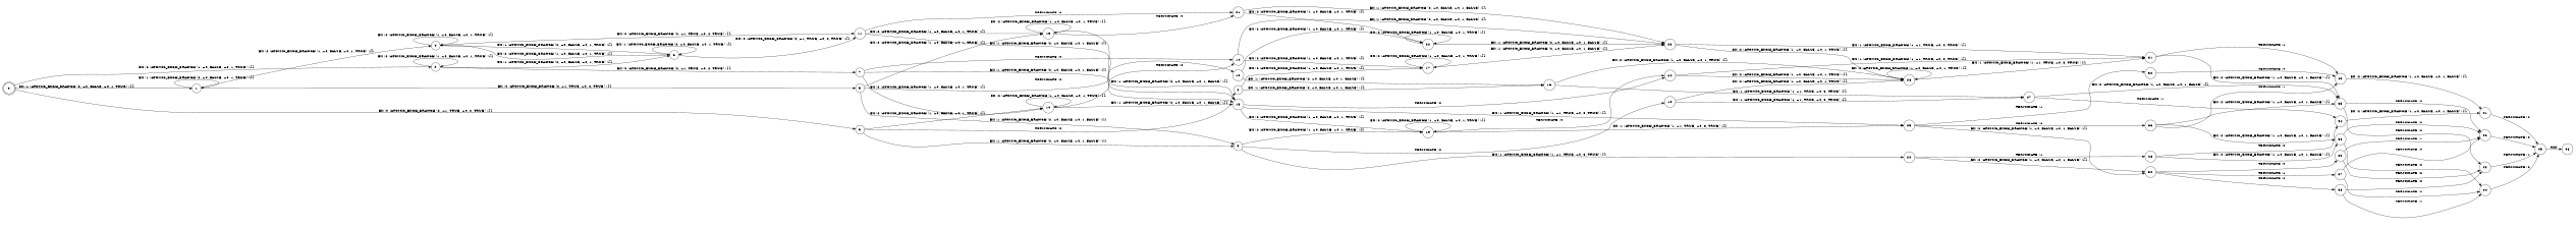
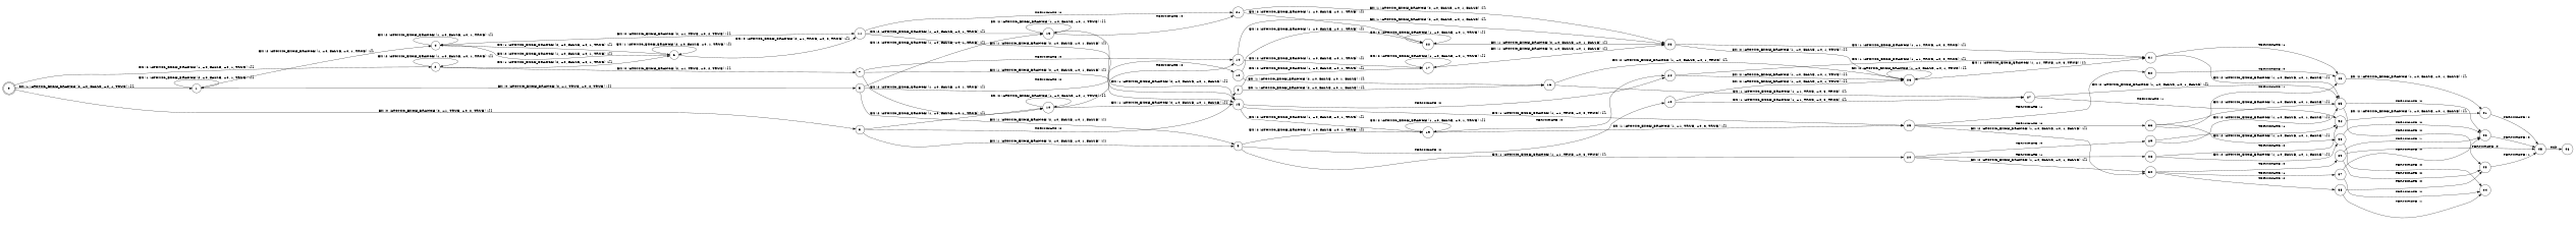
  digraph {
    rankdir=LR
    node [shape=circle]
    0 [peripheries=2]
    1
    2
    3
    4
    5
    6
    7
    8
    9
    10
    11
    12
    13
    14
    15
    16
    17
    18
    19
    20
    21
    22
    23
    24
    25
    26
    27
    28
+   29
    30
    31
    32
    33
    n35 [label=94]
    35
    36
    37
    38
    39
    40
    41
    42
    43
    44
    45
    46
    0 -> 1 [label="EX !1 !ATOMIC_EXCH_BRANCH (2, +0, FALSE, +0, 1, TRUE) !{}"]
    0 -> 2 [label="EX !2 !ATOMIC_EXCH_BRANCH (1, +0, FALSE, +0, 1, TRUE) !{}"]
    0 -> 3 [label="EX !0 !ATOMIC_EXCH_BRANCH (2, +1, TRUE, +0, 2, TRUE) !{}"]
    1 -> 1 [label="EX !1 !ATOMIC_EXCH_BRANCH (2, +0, FALSE, +0, 1, TRUE) !{}"]
    1 -> 4 [label="EX !2 !ATOMIC_EXCH_BRANCH (1, +0, FALSE, +0, 1, TRUE) !{}"]
    1 -> 5 [label="EX !0 !ATOMIC_EXCH_BRANCH (2, +1, TRUE, +0, 2, TRUE) !{}"]
    2 -> 2 [label="EX !2 !ATOMIC_EXCH_BRANCH (1, +0, FALSE, +0, 1, TRUE) !{}"]
    2 -> 6 [label="EX !1 !ATOMIC_EXCH_BRANCH (2, +0, FALSE, +0, 1, TRUE) !{}"]
    2 -> 7 [label="EX !0 !ATOMIC_EXCH_BRANCH (2, +1, TRUE, +0, 2, TRUE) !{}"]
    3 -> 8 [label="TERMINATE !0"]
    3 -> 9 [label="EX !1 !ATOMIC_EXCH_BRANCH (2, +0, FALSE, +0, 1, FALSE) !{}"]
    3 -> 10 [label="EX !2 !ATOMIC_EXCH_BRANCH (1, +0, FALSE, +0, 1, TRUE) !{}"]
    4 -> 4 [label="EX !2 !ATOMIC_EXCH_BRANCH (1, +0, FALSE, +0, 1, TRUE) !{}"]
    4 -> 6 [label="EX !1 !ATOMIC_EXCH_BRANCH (2, +0, FALSE, +0, 1, TRUE) !{}"]
    4 -> 11 [label="EX !0 !ATOMIC_EXCH_BRANCH (2, +1, TRUE, +0, 2, TRUE) !{}"]
    5 -> 9 [label="EX !1 !ATOMIC_EXCH_BRANCH (2, +0, FALSE, +0, 1, FALSE) !{}"]
    5 -> 12 [label="TERMINATE !0"]
    5 -> 13 [label="EX !2 !ATOMIC_EXCH_BRANCH (1, +0, FALSE, +0, 1, TRUE) !{}"]
    6 -> 4 [label="EX !2 !ATOMIC_EXCH_BRANCH (1, +0, FALSE, +0, 1, TRUE) !{}"]
    6 -> 6 [label="EX !1 !ATOMIC_EXCH_BRANCH (2, +0, FALSE, +0, 1, TRUE) !{}"]
    6 -> 11 [label="EX !0 !ATOMIC_EXCH_BRANCH (2, +1, TRUE, +0, 2, TRUE) !{}"]
    7 -> 10 [label="EX !2 !ATOMIC_EXCH_BRANCH (1, +0, FALSE, +0, 1, TRUE) !{}"]
    7 -> 14 [label="TERMINATE !0"]
    7 -> 15 [label="EX !1 !ATOMIC_EXCH_BRANCH (2, +0, FALSE, +0, 1, FALSE) !{}"]
    8 -> 16 [label="EX !1 !ATOMIC_EXCH_BRANCH (2, +0, FALSE, +0, 1, FALSE) !{}"]
    8 -> 17 [label="EX !2 !ATOMIC_EXCH_BRANCH (1, +0, FALSE, +0, 1, TRUE) !{}"]
    9 -> 18 [label="TERMINATE !0"]
    9 -> 19 [label="EX !2 !ATOMIC_EXCH_BRANCH (1, +0, FALSE, +0, 1, TRUE) !{}"]
    9 -> 20 [label="EX !1 !ATOMIC_EXCH_BRANCH (1, +1, TRUE, +0, 3, TRUE) !{}"]
    10 -> 10 [label="EX !2 !ATOMIC_EXCH_BRANCH (1, +0, FALSE, +0, 1, TRUE) !{}"]
    10 -> 14 [label="TERMINATE !0"]
    10 -> 15 [label="EX !1 !ATOMIC_EXCH_BRANCH (2, +0, FALSE, +0, 1, FALSE) !{}"]
    11 -> 13 [label="EX !2 !ATOMIC_EXCH_BRANCH (1, +0, FALSE, +0, 1, TRUE) !{}"]
    11 -> 15 [label="EX !1 !ATOMIC_EXCH_BRANCH (2, +0, FALSE, +0, 1, FALSE) !{}"]
    11 -> 21 [label="TERMINATE !0"]
    12 -> 16 [label="EX !1 !ATOMIC_EXCH_BRANCH (2, +0, FALSE, +0, 1, FALSE) !{}"]
    12 -> 22 [label="EX !2 !ATOMIC_EXCH_BRANCH (1, +0, FALSE, +0, 1, TRUE) !{}"]
    13 -> 13 [label="EX !2 !ATOMIC_EXCH_BRANCH (1, +0, FALSE, +0, 1, TRUE) !{}"]
    13 -> 15 [label="EX !1 !ATOMIC_EXCH_BRANCH (2, +0, FALSE, +0, 1, FALSE) !{}"]
    13 -> 21 [label="TERMINATE !0"]
    14 -> 17 [label="EX !2 !ATOMIC_EXCH_BRANCH (1, +0, FALSE, +0, 1, TRUE) !{}"]
    14 -> 23 [label="EX !1 !ATOMIC_EXCH_BRANCH (2, +0, FALSE, +0, 1, FALSE) !{}"]
    15 -> 19 [label="EX !2 !ATOMIC_EXCH_BRANCH (1, +0, FALSE, +0, 1, TRUE) !{}"]
    15 -> 24 [label="TERMINATE !0"]
    15 -> 25 [label="EX !1 !ATOMIC_EXCH_BRANCH (1, +1, TRUE, +0, 3, TRUE) !{}"]
    16 -> 26 [label="EX !2 !ATOMIC_EXCH_BRANCH (1, +0, FALSE, +0, 1, TRUE) !{}"]
    16 -> 27 [label="EX !1 !ATOMIC_EXCH_BRANCH (1, +1, TRUE, +0, 3, TRUE) !{}"]
    17 -> 17 [label="EX !2 !ATOMIC_EXCH_BRANCH (1, +0, FALSE, +0, 1, TRUE) !{}"]
    17 -> 23 [label="EX !1 !ATOMIC_EXCH_BRANCH (2, +0, FALSE, +0, 1, FALSE) !{}"]
    18 -> 26 [label="EX !2 !ATOMIC_EXCH_BRANCH (1, +0, FALSE, +0, 1, TRUE) !{}"]
    18 -> 27 [label="EX !1 !ATOMIC_EXCH_BRANCH (1, +1, TRUE, +0, 3, TRUE) !{}"]
    19 -> 19 [label="EX !2 !ATOMIC_EXCH_BRANCH (1, +0, FALSE, +0, 1, TRUE) !{}"]
    19 -> 24 [label="TERMINATE !0"]
    19 -> 25 [label="EX !1 !ATOMIC_EXCH_BRANCH (1, +1, TRUE, +0, 3, TRUE) !{}"]
    20 -> 28 [label="TERMINATE !1"]
+   20 -> 29 [label="TERMINATE !0"]
    20 -> 30 [label="EX !2 !ATOMIC_EXCH_BRANCH (1, +0, FALSE, +0, 1, FALSE) !{}"]
    21 -> 22 [label="EX !2 !ATOMIC_EXCH_BRANCH (1, +0, FALSE, +0, 1, TRUE) !{}"]
    21 -> 23 [label="EX !1 !ATOMIC_EXCH_BRANCH (2, +0, FALSE, +0, 1, FALSE) !{}"]
    22 -> 22 [label="EX !2 !ATOMIC_EXCH_BRANCH (1, +0, FALSE, +0, 1, TRUE) !{}"]
    22 -> 23 [label="EX !1 !ATOMIC_EXCH_BRANCH (2, +0, FALSE, +0, 1, FALSE) !{}"]
    23 -> 26 [label="EX !2 !ATOMIC_EXCH_BRANCH (1, +0, FALSE, +0, 1, TRUE) !{}"]
    23 -> 31 [label="EX !1 !ATOMIC_EXCH_BRANCH (1, +1, TRUE, +0, 3, TRUE) !{}"]
    24 -> 26 [label="EX !2 !ATOMIC_EXCH_BRANCH (1, +0, FALSE, +0, 1, TRUE) !{}"]
    24 -> 31 [label="EX !1 !ATOMIC_EXCH_BRANCH (1, +1, TRUE, +0, 3, TRUE) !{}"]
    25 -> 30 [label="EX !2 !ATOMIC_EXCH_BRANCH (1, +0, FALSE, +0, 1, FALSE) !{}"]
    25 -> 32 [label="TERMINATE !1"]
    25 -> 33 [label="TERMINATE !0"]
    26 -> 26 [label="EX !2 !ATOMIC_EXCH_BRANCH (1, +0, FALSE, +0, 1, TRUE) !{}"]
    26 -> 31 [label="EX !1 !ATOMIC_EXCH_BRANCH (1, +1, TRUE, +0, 3, TRUE) !{}"]
    27 -> n35 [label="TERMINATE !1"]
    27 -> 35 [label="EX !2 !ATOMIC_EXCH_BRANCH (1, +0, FALSE, +0, 1, FALSE) !{}"]
    28 -> n35 [label="TERMINATE !0"]
    28 -> 36 [label="EX !2 !ATOMIC_EXCH_BRANCH (1, +0, FALSE, +0, 1, FALSE) !{}"]
+   29 -> n35 [label="TERMINATE !1"]
+   29 -> 35 [label="EX !2 !ATOMIC_EXCH_BRANCH (1, +0, FALSE, +0, 1, FALSE) !{}"]
    30 -> 37 [label="TERMINATE !1"]
    30 -> 38 [label="TERMINATE !2"]
    30 -> 39 [label="TERMINATE !0"]
    31 -> 35 [label="EX !2 !ATOMIC_EXCH_BRANCH (1, +0, FALSE, +0, 1, FALSE) !{}"]
    31 -> 40 [label="TERMINATE !1"]
    32 -> 40 [label="TERMINATE !0"]
    33 -> 35 [label="EX !2 !ATOMIC_EXCH_BRANCH (1, +0, FALSE, +0, 1, FALSE) !{}"]
    33 -> 36 [label="EX !2 !ATOMIC_EXCH_BRANCH (1, +0, FALSE, +0, 1, FALSE) !{}"]
    33 -> 40 [label="TERMINATE !1"]
    n35 -> 41 [label="EX !2 !ATOMIC_EXCH_BRANCH (1, +0, FALSE, +0, 1, FALSE) !{}"]
    35 -> 42 [label="TERMINATE !0"]
    35 -> 43 [label="TERMINATE !2"]
    36 -> 42 [label="TERMINATE !0"]
    36 -> 44 [label="TERMINATE !2"]
    37 -> 42 [label="TERMINATE !0"]
    37 -> 44 [label="TERMINATE !2"]
    38 -> 43 [label="TERMINATE !0"]
    38 -> 44 [label="TERMINATE !1"]
    39 -> 42 [label="TERMINATE !1"]
    39 -> 43 [label="TERMINATE !2"]
    40 -> 41 [label="EX !2 !ATOMIC_EXCH_BRANCH (1, +0, FALSE, +0, 1, FALSE) !{}"]
    41 -> 45 [label="TERMINATE !2"]
    42 -> 45 [label="TERMINATE !2"]
    43 -> 45 [label="TERMINATE !1"]
-   44 -> 45 [label="TERMINATE !0"]
+   39 -> 45 [label="TERMINATE !0"]
    45 -> 46 [label=exit]
  }
